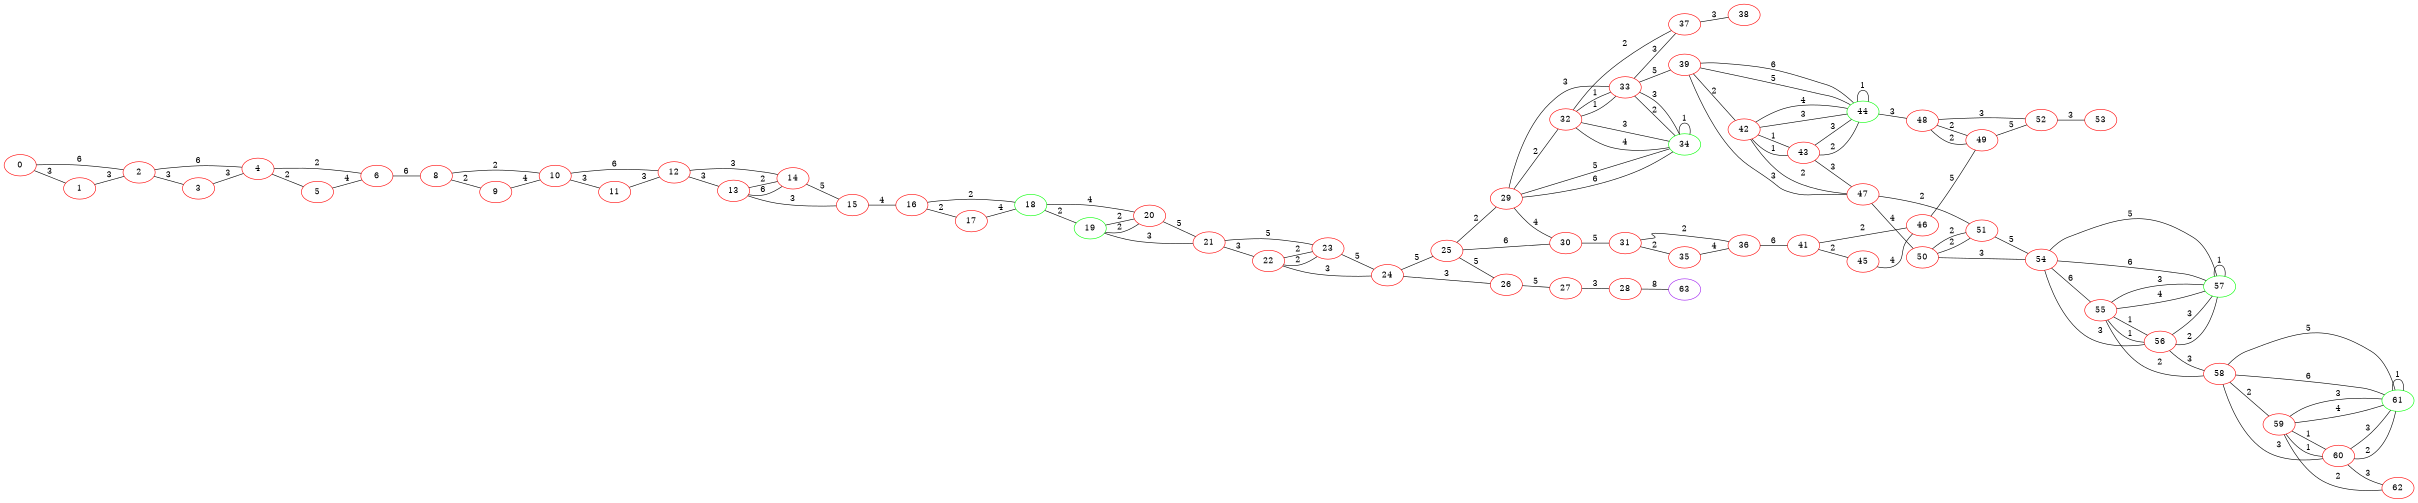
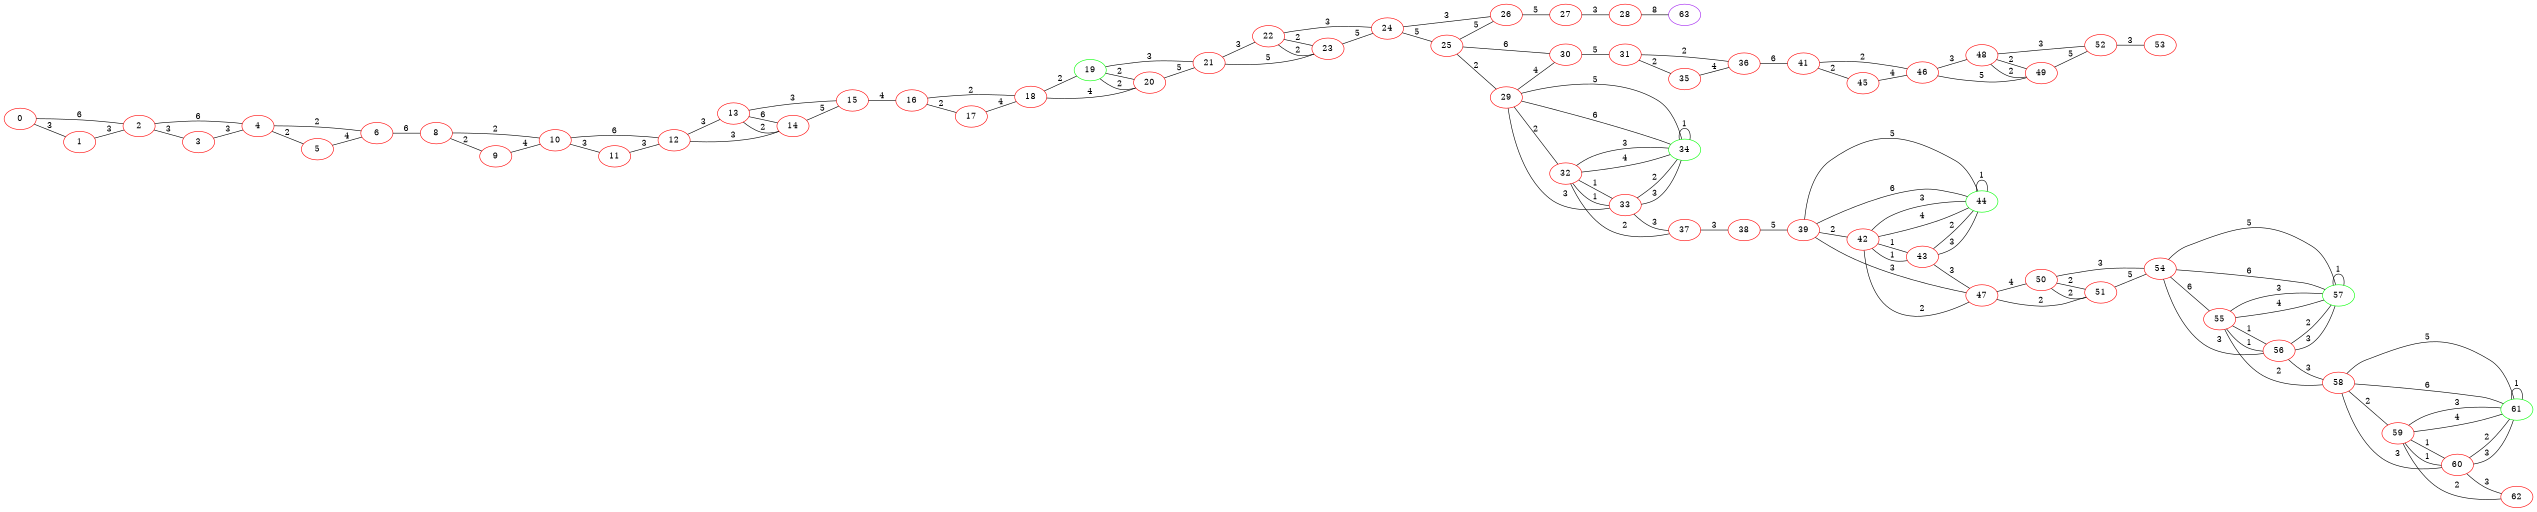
  graph {
    rankdir=LR
    node [color=red weight=1]
    0
    1
    2
    3
    4
    5
    6
    8
    9
    10
    11
    12
    13
    14
    15
    16
    17
-   18 [color=green]
+   18
    19 [color=green]
    20
    21
    22
    23
    24
    25
    26
    29
    30
    27
    32
    33
    34 [color=green weight=2]
    31
    28
    63 [color=purple weight=4]
    37
    35
    36
    41
    38
    45
    46
    39
    42
    44 [color=green weight=2]
    47
    43
    48
    49
    50
    51
    52
    54
    53
    55
    56
    57 [color=green weight=2]
    58
    59
    60
    61 [color=green weight=2]
    62
    0 -- 1 [label=3]
    0 -- 2 [label=6]
    1 -- 2 [label=3]
    2 -- 3 [label=3]
    2 -- 4 [label=6]
    3 -- 4 [label=3]
    4 -- 5 [label=2]
    4 -- 6 [label=2]
    5 -- 6 [label=4]
    6 -- 8 [label=6]
    8 -- 9 [label=2]
    8 -- 10 [label=2]
    9 -- 10 [label=4]
    10 -- 11 [label=3]
    10 -- 12 [label=6]
    11 -- 12 [label=3]
    12 -- 13 [label=3]
    12 -- 14 [label=3]
    13 -- 14 [label=6]
    13 -- 14 [label=2]
    13 -- 15 [label=3]
    14 -- 15 [label=5]
    15 -- 16 [label=4]
    16 -- 17 [label=2]
    16 -- 18 [label=2]
    17 -- 18 [label=4]
    18 -- 19 [label=2]
    18 -- 20 [label=4]
    19 -- 20 [label=2]
    19 -- 20 [label=2]
    19 -- 21 [label=3]
    20 -- 21 [label=5]
    21 -- 22 [label=3]
    21 -- 23 [label=5]
    22 -- 23 [label=2]
    22 -- 23 [label=2]
    22 -- 24 [label=3]
    23 -- 24 [label=5]
    24 -- 25 [label=5]
    24 -- 26 [label=3]
    25 -- 26 [label=5]
    25 -- 29 [label=2]
    25 -- 30 [label=6]
    26 -- 27 [label=5]
    29 -- 30 [label=4]
    29 -- 32 [label=2]
    29 -- 33 [label=3]
    29 -- 34 [label=5]
    29 -- 34 [label=6]
    30 -- 31 [label=5]
    27 -- 28 [label=3]
    32 -- 33 [label=1]
    32 -- 33 [label=1]
    32 -- 34 [label=3]
    32 -- 34 [label=4]
    32 -- 37 [label=2]
    33 -- 34 [label=2]
    33 -- 34 [label=3]
    33 -- 37 [label=3]
    34 -- 34 [label=1]
    31 -- 35 [label=2]
    31 -- 36 [label=2]
    28 -- 63 [label=8]
    37 -- 38 [label=3]
    35 -- 36 [label=4]
    36 -- 41 [label=6]
    41 -- 45 [label=2]
    41 -- 46 [label=2]
-   33 -- 39 [label=5]
+   38 -- 39 [label=5]
    45 -- 46 [label=4]
-   44 -- 48 [label=3]
+   46 -- 48 [label=3]
    46 -- 49 [label=5]
    39 -- 42 [label=2]
    39 -- 44 [label=5]
    39 -- 44 [label=6]
    39 -- 47 [label=3]
    42 -- 44 [label=3]
    42 -- 44 [label=4]
    42 -- 47 [label=2]
    42 -- 43 [label=1]
    42 -- 43 [label=1]
    44 -- 44 [label=1]
    47 -- 50 [label=4]
    47 -- 51 [label=2]
    43 -- 44 [label=2]
    43 -- 44 [label=3]
    43 -- 47 [label=3]
    48 -- 49 [label=2]
    48 -- 49 [label=2]
    48 -- 52 [label=3]
    49 -- 52 [label=5]
    50 -- 51 [label=2]
    50 -- 51 [label=2]
    50 -- 54 [label=3]
    51 -- 54 [label=5]
    52 -- 53 [label=3]
    54 -- 55 [label=6]
    54 -- 56 [label=3]
    54 -- 57 [label=5]
    54 -- 57 [label=6]
    55 -- 56 [label=1]
    55 -- 56 [label=1]
    55 -- 57 [label=3]
    55 -- 57 [label=4]
    55 -- 58 [label=2]
    56 -- 57 [label=2]
    56 -- 57 [label=3]
    56 -- 58 [label=3]
    57 -- 57 [label=1]
    58 -- 59 [label=2]
    58 -- 60 [label=3]
    58 -- 61 [label=5]
    58 -- 61 [label=6]
    59 -- 60 [label=1]
    59 -- 60 [label=1]
    59 -- 61 [label=3]
    59 -- 61 [label=4]
    59 -- 62 [label=2]
    60 -- 61 [label=2]
    60 -- 61 [label=3]
    60 -- 62 [label=3]
    61 -- 61 [label=1]
  }
